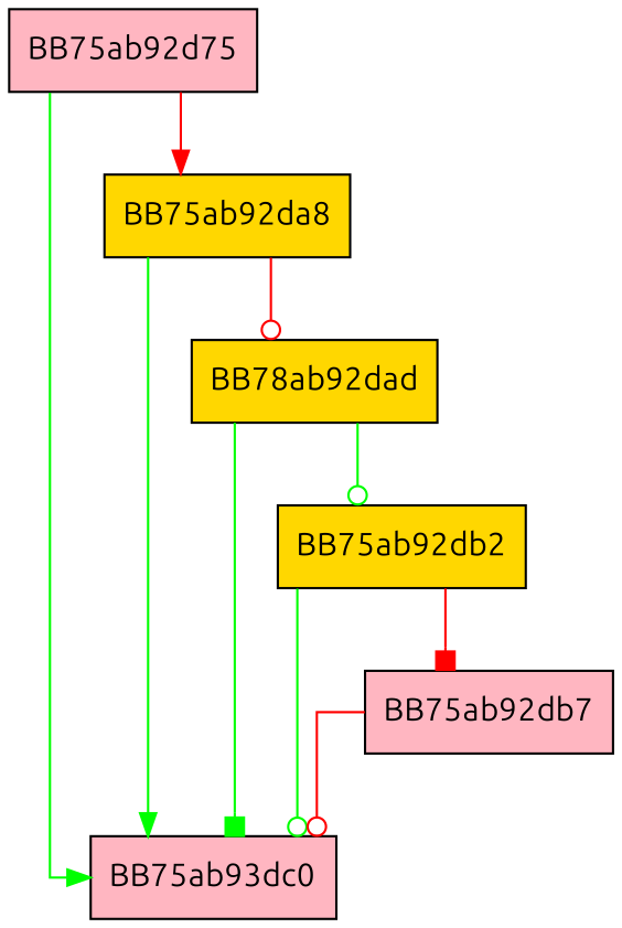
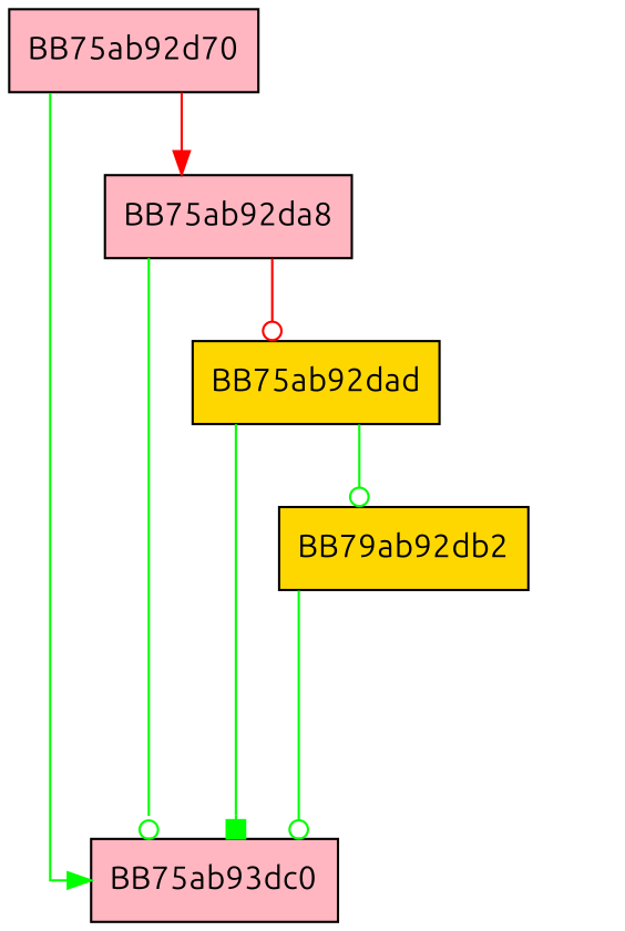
  digraph {
    fontname=Ubuntu
    splines=ortho
    node [fillcolor=lightpink fontname=Ubuntu shape=box style=filled]
    edge [arrowhead=odot color=green fontname=Ubuntu]
    n1 [label=BB75ab93dc0]
-   BB75ab92d70 [label=BB75ab92d75]
-   BB75ab92da8 [fillcolor=gold]
-   BB75ab92dad [fillcolor=gold label=BB78ab92dad]
-   BB75ab92db2 [fillcolor=gold]
-   BB75ab92db7
+   BB75ab92d70
+   BB75ab92da8
+   BB75ab92dad [fillcolor=gold]
+   BB75ab92db2 [fillcolor=gold label=BB79ab92db2]
    BB75ab92d70 -> n1 [arrowhead=normal]
    BB75ab92d70 -> BB75ab92da8 [arrowhead=normal color=red]
-   BB75ab92da8 -> n1 [arrowhead=normal]
+   BB75ab92da8 -> n1
    BB75ab92da8 -> BB75ab92dad [color=red]
    BB75ab92dad -> n1 [arrowhead=box]
    BB75ab92dad -> BB75ab92db2
    BB75ab92db2 -> n1
-   BB75ab92db2 -> BB75ab92db7 [arrowhead=box color=red]
-   BB75ab92db7 -> n1 [color=red]
  }
